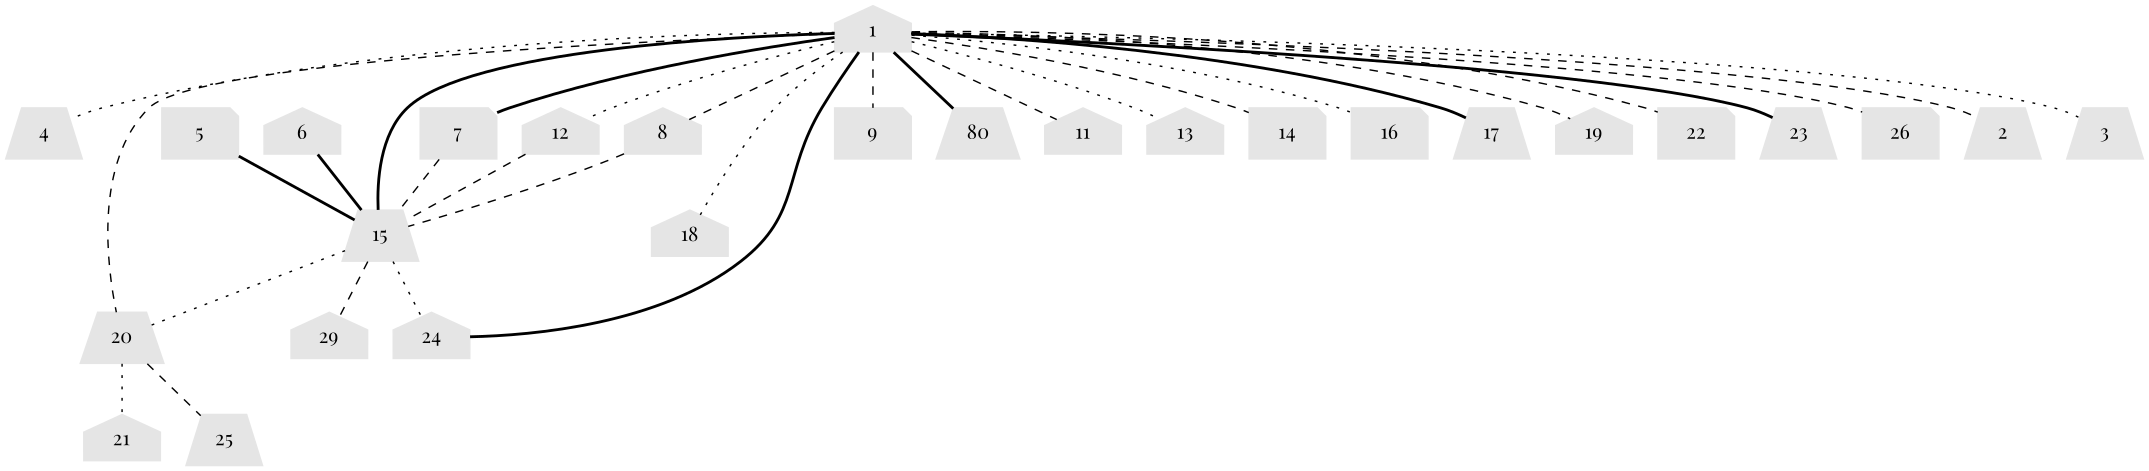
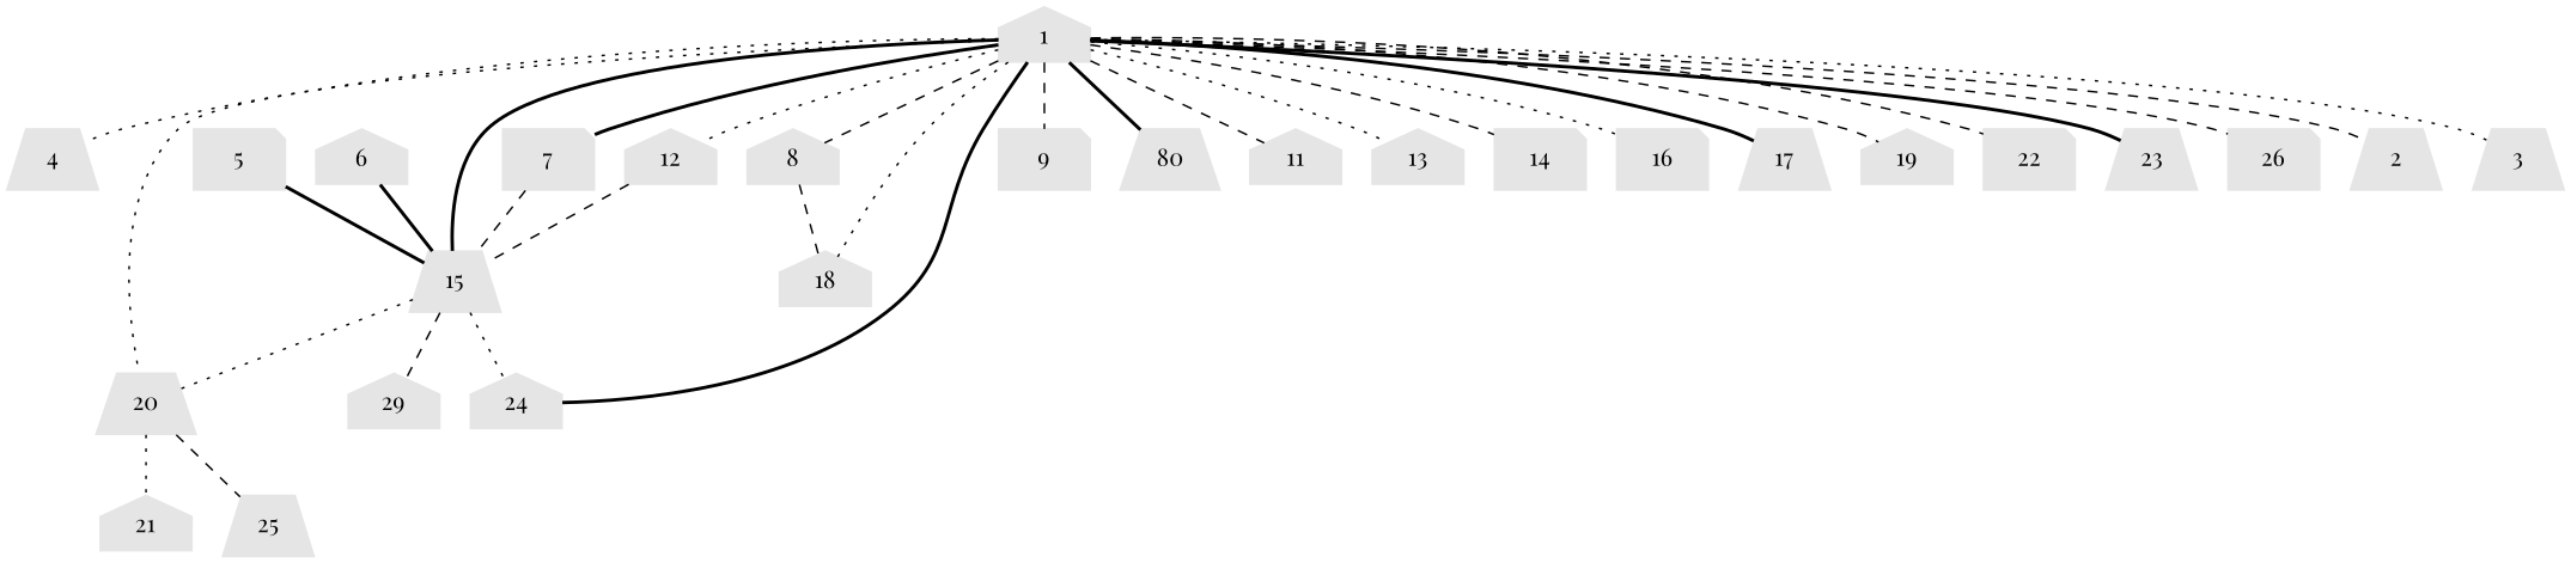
  graph {
    fontname="Playfair Display"
    node [color=gray90 fontname="Playfair Display" shape=house style=filled]
    edge [fontname="Playfair Display" style=dashed weight=1.0]
    2 [shape=trapezium]
    1
    3 [shape=trapezium]
    4 [shape=trapezium]
    7 [shape=note]
    8
    9 [shape=note]
    n8 [label=80 shape=trapezium]
    11
    12
    13
    14 [shape=note]
    15 [shape=trapezium]
    16 [shape=note]
    17 [shape=trapezium]
    18
    19
    20 [shape=trapezium]
    22 [shape=note]
    23 [shape=trapezium]
    24
    26 [shape=note]
    n23 [label=29]
    21
    25 [shape=trapezium]
    5 [shape=note]
    6
    1 -- 2
    1 -- 3 [style=dotted]
    1 -- 4 [style=dotted]
    1 -- 7 [style=bold]
    1 -- 8
    1 -- 9
    1 -- n8 [style=bold]
    1 -- 11
    1 -- 12 [style=dotted]
    1 -- 13 [style=dotted]
    1 -- 14
    1 -- 15 [style=bold weight=2.0]
    1 -- 16 [style=dotted]
    1 -- 17 [style=bold]
    1 -- 18 [style=dotted]
    1 -- 19
-   1 -- 20 [weight=5.0]
+   1 -- 20 [style=dotted weight=5.0]
    1 -- 22
    1 -- 23 [style=bold]
    1 -- 24 [style=bold]
    1 -- 26 [weight=2.0]
    7 -- 15
-   8 -- 15
+   8 -- 18
    12 -- 15
    15 -- 20 [style=dotted weight=2.0]
    15 -- 24 [style=dotted weight=2.0]
    15 -- n23
    20 -- 21 [style=dotted weight=2.0]
    20 -- 25
    5 -- 15 [style=bold]
    6 -- 15 [style=bold]
  }
